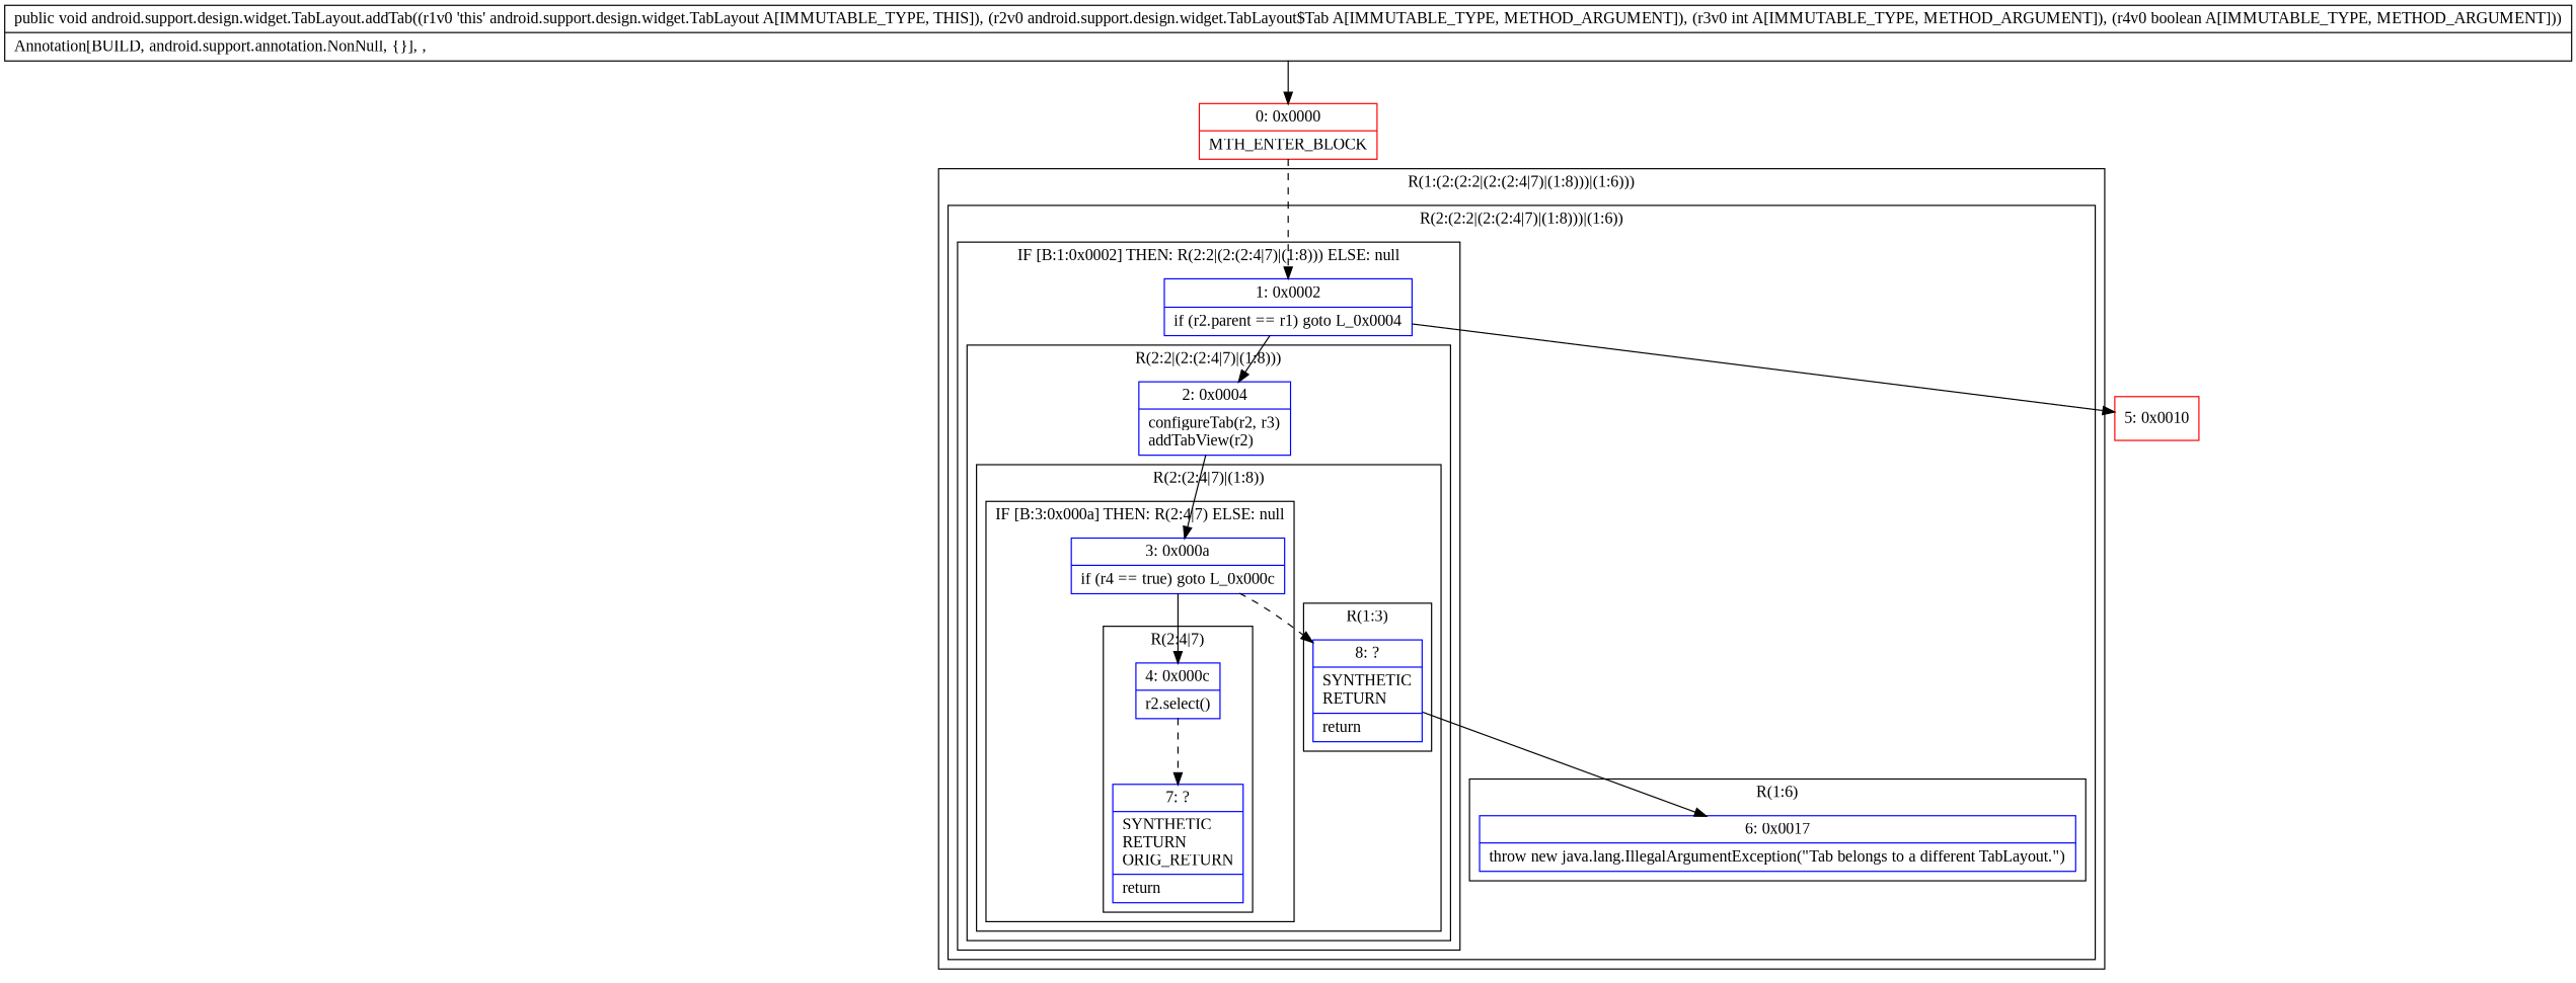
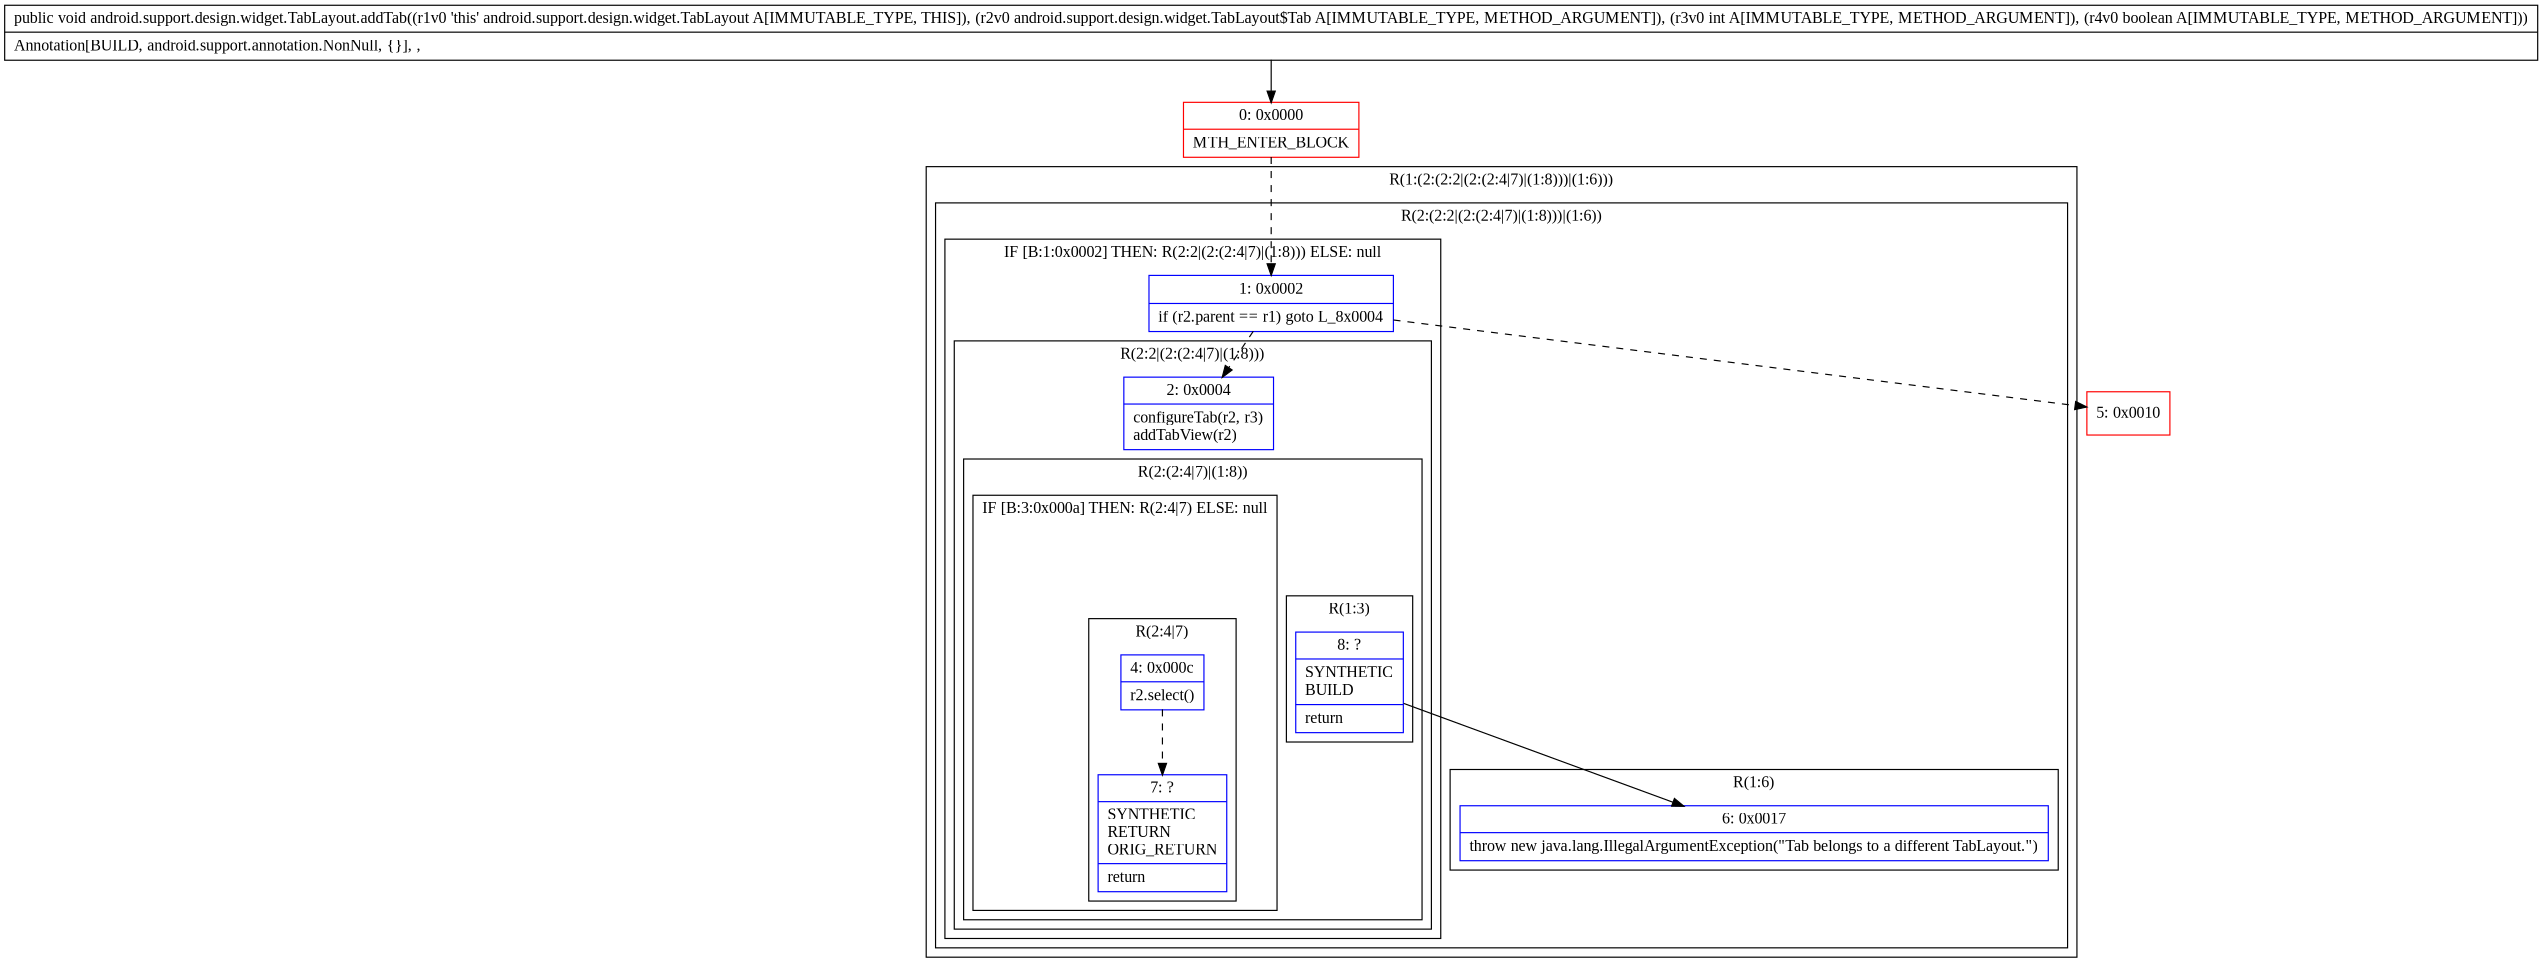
  digraph {
    fontname="Liberation Serif"
    node [color=blue fontname="Liberation Serif" shape=record]
    edge [fontname="Liberation Serif"]
    n1 [label="{4\:\ 0x000c|r2.select()\l}"]
    n2 [label="{7\:\ ?|SYNTHETIC\lRETURN\lORIG_RETURN\l|return\l}"]
-   n3 [label="{3\:\ 0x000a|if (r4 == true) goto L_0x000c\l}"]
-   n4 [label="{8\:\ ?|SYNTHETIC\lRETURN\l|return\l}"]
+   n4 [label="{8\:\ ?|SYNTHETIC\lBUILD\l|return\l}"]
    n5 [label="{2\:\ 0x0004|configureTab(r2, r3)\laddTabView(r2)\l}"]
-   n6 [label="{1\:\ 0x0002|if (r2.parent == r1) goto L_0x0004\l}"]
+   n6 [label="{1\:\ 0x0002|if (r2.parent == r1) goto L_8x0004\l}"]
    n7 [label="{6\:\ 0x0017|throw new java.lang.IllegalArgumentException(\"Tab belongs to a different TabLayout.\")\l}"]
    n8 [color=red label="{5\:\ 0x0010}"]
    n9 [color=red label="{0\:\ 0x0000|MTH_ENTER_BLOCK\l}"]
    n10 [label="{public void android.support.design.widget.TabLayout.addTab((r1v0 'this' android.support.design.widget.TabLayout A[IMMUTABLE_TYPE, THIS]), (r2v0 android.support.design.widget.TabLayout$Tab A[IMMUTABLE_TYPE, METHOD_ARGUMENT]), (r3v0 int A[IMMUTABLE_TYPE, METHOD_ARGUMENT]), (r4v0 boolean A[IMMUTABLE_TYPE, METHOD_ARGUMENT]))  | Annotation[BUILD, android.support.annotation.NonNull, \{\}], , \l}" color=""]
    subgraph cluster_1 {
      label="R(1:(2:(2:2|(2:(2:4|7)|(1:8)))|(1:6)))"
      subgraph cluster_2 {
        label="R(2:(2:2|(2:(2:4|7)|(1:8)))|(1:6))"
        subgraph cluster_3 {
          label="IF [B:1:0x0002] THEN: R(2:2|(2:(2:4|7)|(1:8))) ELSE: null"
          n6
          subgraph cluster_4 {
            label="R(2:2|(2:(2:4|7)|(1:8)))"
            n5
            subgraph cluster_5 {
              label="R(2:(2:4|7)|(1:8))"
              subgraph cluster_6 {
                label="IF [B:3:0x000a] THEN: R(2:4|7) ELSE: null"
-               n3
                subgraph cluster_7 {
                  label="R(2:4|7)"
                  n1
                  n2
                }
              }
              subgraph cluster_8 {
                label="R(1:3)"
                n4
              }
            }
          }
        }
        subgraph cluster_9 {
          label="R(1:6)"
          n7
        }
      }
    }
    n1 -> n2 [style=dashed]
-   n3 -> n1
-   n3 -> n4 [style=dashed]
    n4 -> n7
-   n5 -> n3
-   n6 -> n5
-   n6 -> n8 [style=solid]
+   n6 -> n5 [style=dashed]
+   n6 -> n8 [style=dashed]
    n9 -> n6 [style=dashed]
    n10 -> n9
  }
